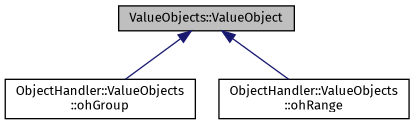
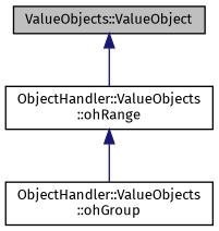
  digraph {
    fontname="Fira Sans"
    node [color=black fillcolor=white fontname="Fira Sans" fontsize=10 shape=record style=filled]
    edge [color=midnightblue dir=back fontname="Fira Sans" fontsize=10 labelfontname=Helvetica labelfontsize=10 style=solid]
    n1 [fillcolor=grey75 fontcolor=black height=0.2 label="ValueObjects::ValueObject" width=0.4]
    n2 [height=0.2 label="ObjectHandler::ValueObjects\l::ohGroup" width=0.4]
    n3 [height=0.2 label="ObjectHandler::ValueObjects\l::ohRange" width=0.4]
-   n1 -> n2
+   n3 -> n2
    n1 -> n3
  }
